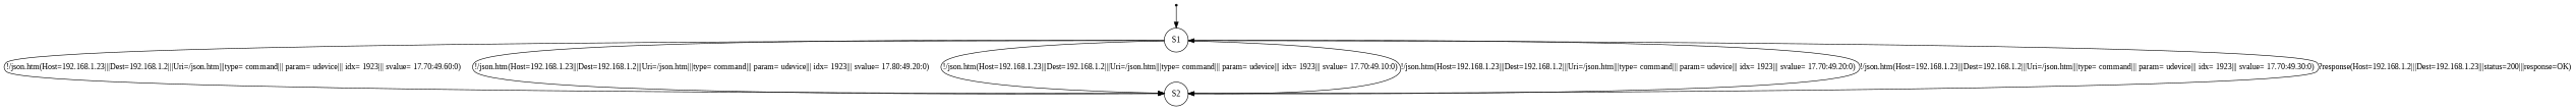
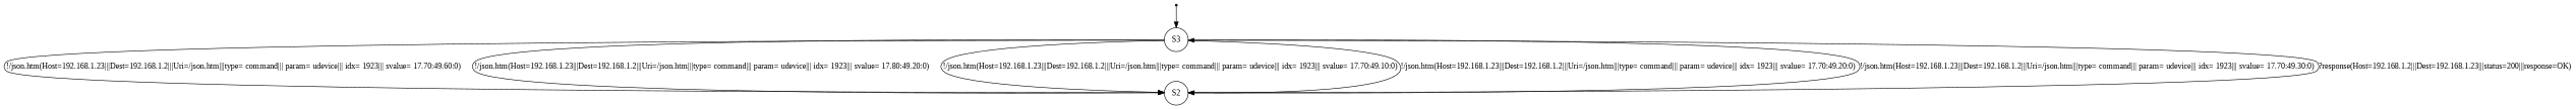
  digraph {
    fontname="Liberation Serif"
    node [shape=circle fontname="Liberation Serif"]
    edge [fontname="Liberation Serif"]
    S00 [shape=point]
-   n2 [label=S1]
+   n2 [label=S3]
    n3 [label=S2]
    S00 -> n2
    n2 -> n3 [label="!/json.htm(Host=192.168.1.23|||Dest=192.168.1.2|||Uri=/json.htm|||type= command||| param= udevice||| idx= 1923||| svalue= 17.70:49.60:0)"]
    n2 -> n3 [label="!/json.htm(Host=192.168.1.23|||Dest=192.168.1.2|||Uri=/json.htm|||type= command||| param= udevice||| idx= 1923||| svalue= 17.80:49.20:0)"]
    n2 -> n3 [label="!/json.htm(Host=192.168.1.23|||Dest=192.168.1.2|||Uri=/json.htm|||type= command||| param= udevice||| idx= 1923||| svalue= 17.70:49.10:0)"]
    n2 -> n3 [label="!/json.htm(Host=192.168.1.23|||Dest=192.168.1.2|||Uri=/json.htm|||type= command||| param= udevice||| idx= 1923||| svalue= 17.70:49.20:0)"]
    n2 -> n3 [label="!/json.htm(Host=192.168.1.23|||Dest=192.168.1.2|||Uri=/json.htm|||type= command||| param= udevice||| idx= 1923||| svalue= 17.70:49.30:0)"]
    n3 -> n2 [label="?response(Host=192.168.1.2|||Dest=192.168.1.23|||status=200|||response=OK)"]
  }
